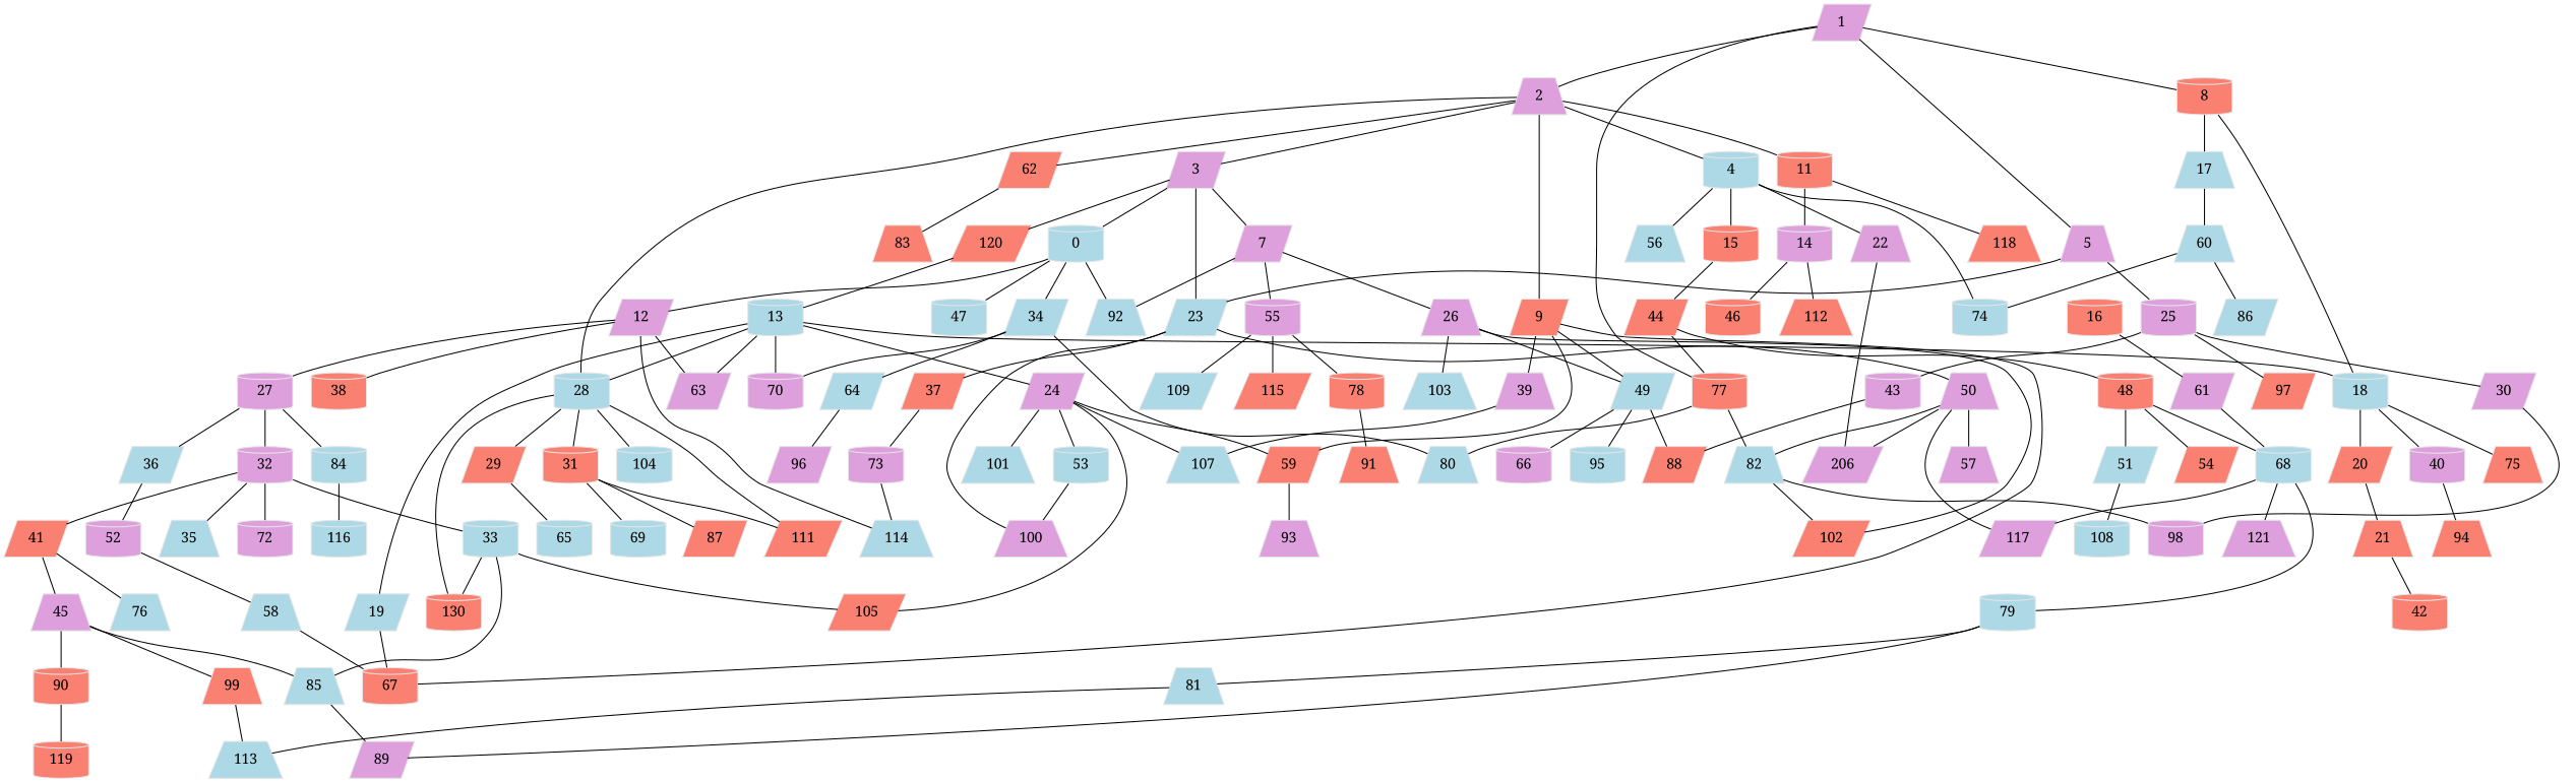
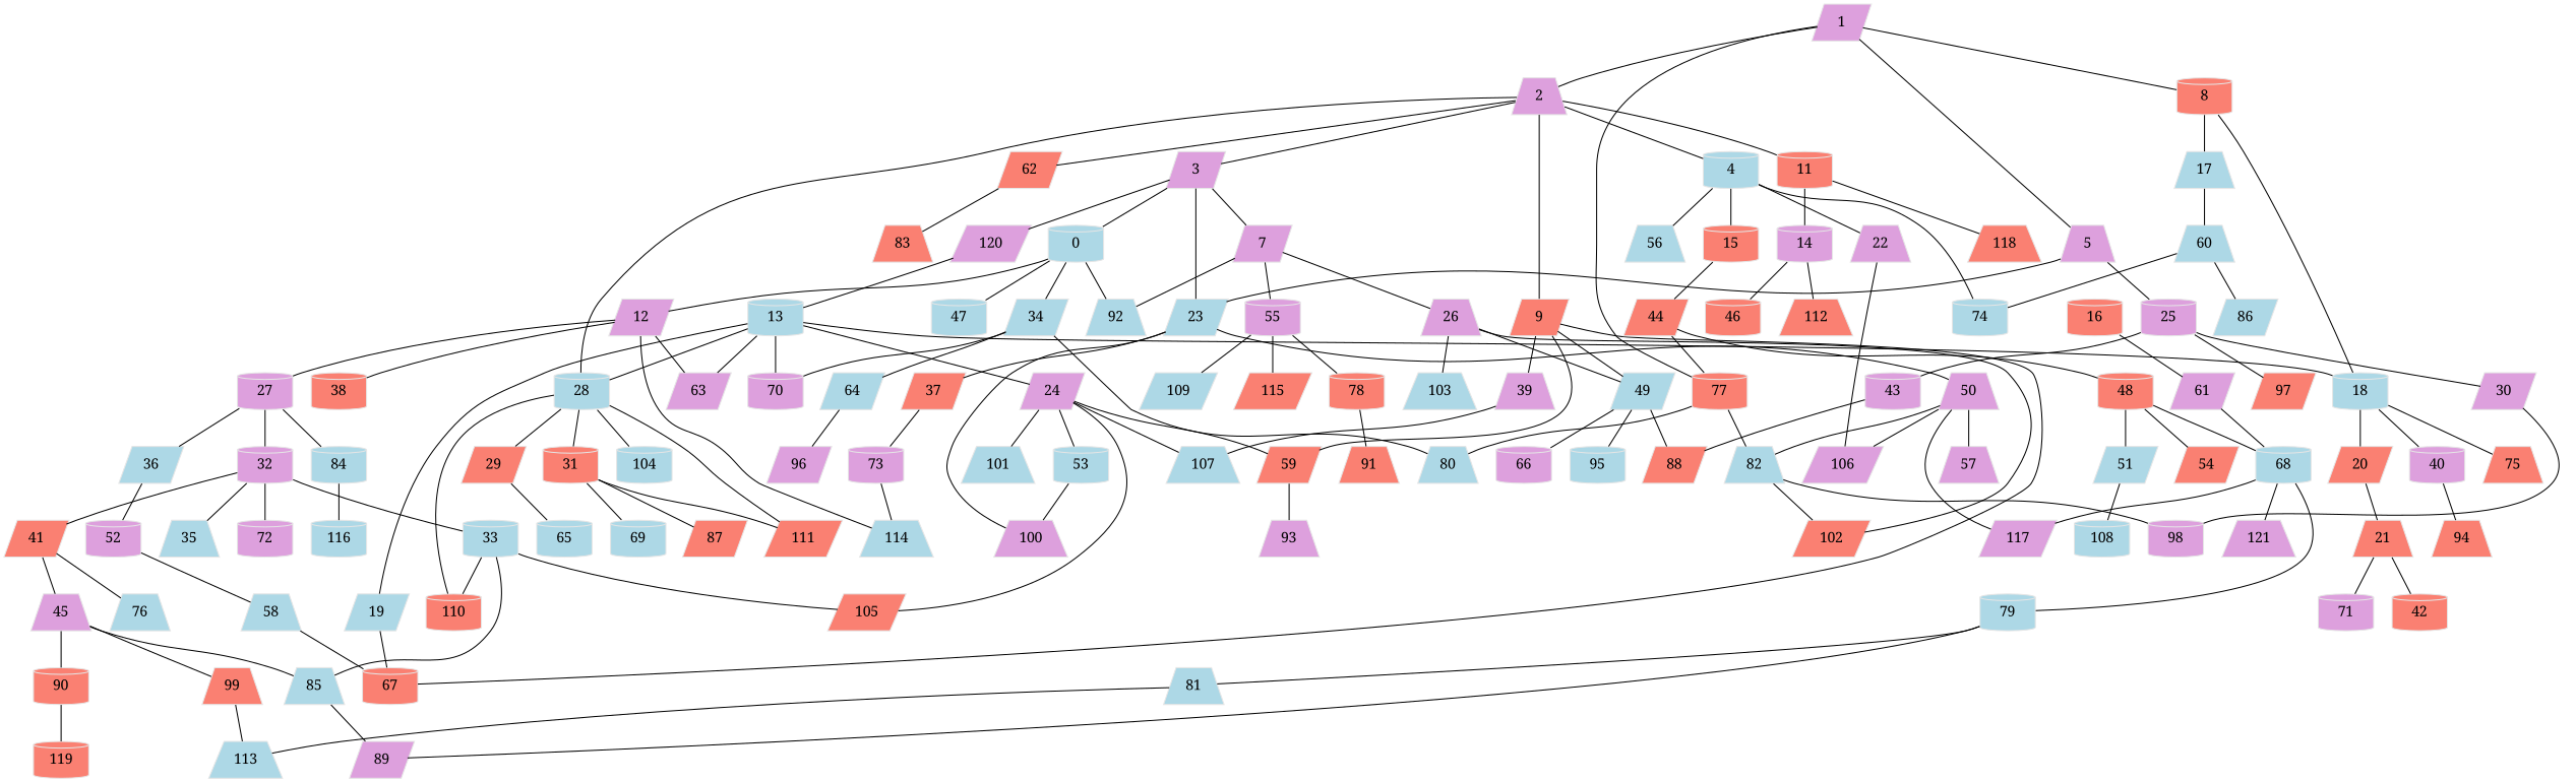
  graph {
    fontname="Noto Serif"
    node [color=gray90 fillcolor=lightblue fontname="Noto Serif" shape=cylinder style=filled]
    edge [fontname="Noto Serif"]
    1 [fillcolor=plum shape=parallelogram]
    2 [fillcolor=plum shape=trapezium]
    5 [fillcolor=plum shape=trapezium]
    8 [fillcolor=salmon]
    77 [fillcolor=salmon]
    3 [fillcolor=plum shape=parallelogram]
    4
    9 [fillcolor=salmon shape=parallelogram]
    11 [fillcolor=salmon]
    28
    62 [fillcolor=salmon shape=parallelogram]
    23 [shape=parallelogram]
    25 [fillcolor=plum]
    17 [shape=trapezium]
    18
    80 [shape=trapezium]
    82 [shape=trapezium]
    n18 [label=0]
    7 [fillcolor=plum shape=parallelogram]
-   120 [fillcolor=salmon shape=parallelogram]
+   120 [fillcolor=plum shape=parallelogram]
    15 [fillcolor=salmon]
    22 [fillcolor=plum shape=trapezium]
    56 [shape=trapezium]
    74
    39 [fillcolor=plum shape=trapezium]
    49 [shape=parallelogram]
    59 [fillcolor=salmon shape=parallelogram]
    67 [fillcolor=salmon]
    14 [fillcolor=plum]
    118 [fillcolor=salmon shape=trapezium]
    29 [fillcolor=salmon shape=parallelogram]
    31 [fillcolor=salmon]
    104
-   110 [fillcolor=salmon label=130]
+   110 [fillcolor=salmon]
    111 [fillcolor=salmon shape=parallelogram]
    83 [fillcolor=salmon shape=trapezium]
    12 [fillcolor=plum shape=parallelogram]
    34 [shape=parallelogram]
    47
    92 [shape=trapezium]
    26 [fillcolor=plum shape=trapezium]
    55 [fillcolor=plum]
    13
    63 [fillcolor=plum shape=parallelogram]
    19 [shape=parallelogram]
    24 [fillcolor=plum shape=parallelogram]
    70 [fillcolor=plum]
    37 [fillcolor=salmon shape=parallelogram]
    50 [fillcolor=plum shape=trapezium]
    100 [fillcolor=plum shape=trapezium]
    44 [fillcolor=salmon shape=parallelogram]
-   106 [fillcolor=plum shape=parallelogram label=206]
+   106 [fillcolor=plum shape=parallelogram]
    30 [fillcolor=plum shape=parallelogram]
    43 [fillcolor=plum]
    97 [fillcolor=salmon shape=parallelogram]
    27 [fillcolor=plum]
    38 [fillcolor=salmon]
    114 [shape=trapezium]
    64 [shape=parallelogram]
    102 [fillcolor=salmon shape=parallelogram]
    103 [shape=trapezium]
    78 [fillcolor=salmon]
    109 [shape=parallelogram]
    115 [fillcolor=salmon shape=parallelogram]
    60 [shape=trapezium]
    20 [fillcolor=salmon shape=parallelogram]
    40 [fillcolor=plum]
    75 [fillcolor=salmon shape=trapezium]
    107 [shape=trapezium]
    88 [fillcolor=salmon shape=parallelogram]
    66 [fillcolor=plum]
    95
    93 [fillcolor=plum shape=trapezium]
    16 [fillcolor=salmon]
    61 [fillcolor=plum shape=parallelogram]
    46 [fillcolor=salmon]
    112 [fillcolor=salmon shape=trapezium]
    32 [fillcolor=plum]
    36 [shape=parallelogram]
    84
    53
    101 [shape=trapezium]
    105 [fillcolor=salmon shape=parallelogram]
    48 [fillcolor=salmon]
    68
    86 [shape=parallelogram]
    21 [fillcolor=salmon shape=trapezium]
    94 [fillcolor=salmon shape=trapezium]
    42 [fillcolor=salmon]
+   71 [fillcolor=plum]
    73 [fillcolor=plum]
    57 [fillcolor=plum shape=trapezium]
    117 [fillcolor=plum shape=parallelogram]
    98 [fillcolor=plum]
    33
    35 [shape=trapezium]
    41 [fillcolor=salmon shape=parallelogram]
    72 [fillcolor=plum]
    52 [fillcolor=plum]
    116
    65
    69
    87 [fillcolor=salmon shape=parallelogram]
    85 [shape=trapezium]
    45 [fillcolor=plum shape=trapezium]
    76 [shape=trapezium]
    89 [fillcolor=plum shape=parallelogram]
    96 [fillcolor=plum shape=parallelogram]
    58 [shape=trapezium]
    90 [fillcolor=salmon]
    99 [fillcolor=salmon shape=trapezium]
    51 [shape=parallelogram]
    54 [fillcolor=salmon shape=parallelogram]
    119 [fillcolor=salmon]
    113 [shape=trapezium]
    108
    79
    121 [fillcolor=plum shape=trapezium]
    91 [fillcolor=salmon shape=trapezium]
    81 [shape=trapezium]
    1 -- 2
    1 -- 5
    1 -- 8
    1 -- 77
    2 -- 3
    2 -- 4
    2 -- 9
    2 -- 11
    2 -- 28
    2 -- 62
    5 -- 23
    5 -- 25
    8 -- 17
    8 -- 18
    77 -- 80
    77 -- 82
    3 -- 23
    3 -- n18
    3 -- 7
    3 -- 120
    4 -- 15
    4 -- 22
    4 -- 56
    4 -- 74
    9 -- 39
    9 -- 49
    9 -- 59
    9 -- 67
    11 -- 14
    11 -- 118
    28 -- 29
    28 -- 31
    28 -- 104
    28 -- 110
    28 -- 111
    62 -- 83
    23 -- 37
    23 -- 50
    23 -- 100
    25 -- 30
    25 -- 43
    25 -- 97
    17 -- 60
    18 -- 20
    18 -- 40
    18 -- 75
    82 -- 102
    82 -- 98
    n18 -- 12
    n18 -- 34
    n18 -- 47
    n18 -- 92
    7 -- 92
    7 -- 26
    7 -- 55
    120 -- 13
    15 -- 44
    22 -- 106
    39 -- 107
    49 -- 88
    49 -- 66
    49 -- 95
    59 -- 93
    14 -- 46
    14 -- 112
    29 -- 65
    31 -- 111
    31 -- 69
    31 -- 87
    12 -- 63
    12 -- 27
    12 -- 38
    12 -- 114
    34 -- 80
    34 -- 70
    34 -- 64
    26 -- 49
    26 -- 102
    26 -- 103
    55 -- 78
    55 -- 109
    55 -- 115
    13 -- 28
    13 -- 18
    13 -- 63
    13 -- 19
    13 -- 24
    13 -- 70
    19 -- 67
    24 -- 59
    24 -- 107
    24 -- 53
    24 -- 101
    24 -- 105
    37 -- 73
    50 -- 82
    50 -- 106
    50 -- 57
    50 -- 117
    44 -- 77
    44 -- 48
    30 -- 98
    43 -- 88
    27 -- 32
    27 -- 36
    27 -- 84
    64 -- 96
    78 -- 91
    60 -- 74
    60 -- 86
    20 -- 21
    40 -- 94
    16 -- 61
    61 -- 68
    32 -- 33
    32 -- 35
    32 -- 41
    32 -- 72
    36 -- 52
    84 -- 116
    53 -- 100
    48 -- 68
    48 -- 51
    48 -- 54
    68 -- 117
    68 -- 79
    68 -- 121
    21 -- 42
+   21 -- 71
    73 -- 114
    33 -- 110
    33 -- 105
    33 -- 85
    41 -- 45
    41 -- 76
    52 -- 58
    85 -- 89
    45 -- 85
    45 -- 90
    45 -- 99
    58 -- 67
    90 -- 119
    99 -- 113
    51 -- 108
    79 -- 89
    79 -- 81
    81 -- 113
  }
